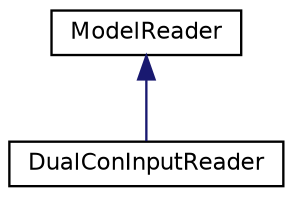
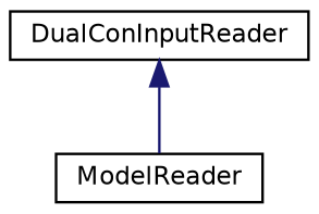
  digraph {
    rankdir=TB
    node [color=black fillcolor=white fontname=Helvetica fontsize=10 shape=record style=filled]
    n1 [height=0.2 label=ModelReader width=0.4]
    n2 [height=0.2 label=DualConInputReader width=0.4]
-   n1 -> n2 [color=midnightblue dir=back fontname=Helvetica fontsize=10 labelfontname=Helvetica labelfontsize=10 style=solid]
+   n2 -> n1 [color=midnightblue dir=back fontname=Helvetica fontsize=10 labelfontname=Helvetica labelfontsize=10 style=solid]
  }
